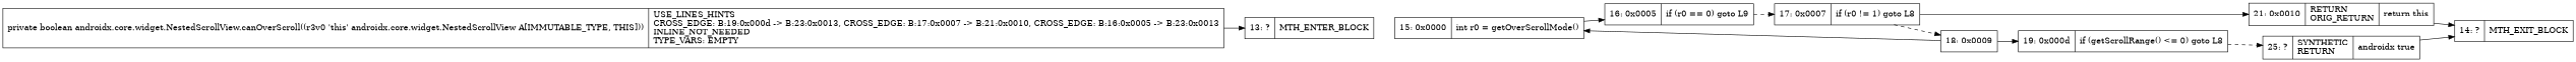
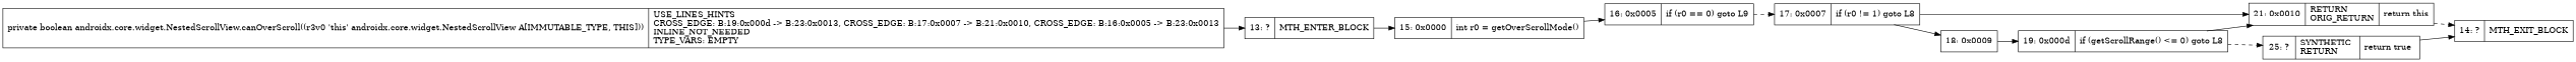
  digraph {
    rankdir=LR
    node [shape=record]
    n1 [label="{13\:\ ?|MTH_ENTER_BLOCK\l}"]
    n2 [label="{15\:\ 0x0000|int r0 = getOverScrollMode()\l}"]
    n3 [label="{16\:\ 0x0005|if (r0 == 0) goto L9\l}"]
    n4 [label="{17\:\ 0x0007|if (r0 != 1) goto L8\l}"]
    n5 [label="{18\:\ 0x0009}"]
    n6 [label="{21\:\ 0x0010|RETURN\lORIG_RETURN\l|return this\l}"]
    n7 [label="{19\:\ 0x000d|if (getScrollRange() \<= 0) goto L8\l}"]
    n8 [label="{14\:\ ?|MTH_EXIT_BLOCK\l}"]
-   n9 [label="{25\:\ ?|SYNTHETIC\lRETURN\l|androidx true\l}"]
+   n9 [label="{25\:\ ?|SYNTHETIC\lRETURN\l|return true\l}"]
    n10 [label="{private boolean androidx.core.widget.NestedScrollView.canOverScroll((r3v0 'this' androidx.core.widget.NestedScrollView A[IMMUTABLE_TYPE, THIS]))  | USE_LINES_HINTS\lCROSS_EDGE: B:19:0x000d \-\> B:23:0x0013, CROSS_EDGE: B:17:0x0007 \-\> B:21:0x0010, CROSS_EDGE: B:16:0x0005 \-\> B:23:0x0013\lINLINE_NOT_NEEDED\lTYPE_VARS: EMPTY\l}"]
-   n5 -> n2
+   n1 -> n2
    n2 -> n3
    n3 -> n4 [style=dashed]
-   n4 -> n5 [style=dashed]
+   n4 -> n5 [style=solid]
    n4 -> n6
    n5 -> n7
-   n6 -> n8
+   n6 -> n8 [style=dashed]
+   n7 -> n6
    n7 -> n9 [style=dashed]
    n9 -> n8
    n10 -> n1
  }
